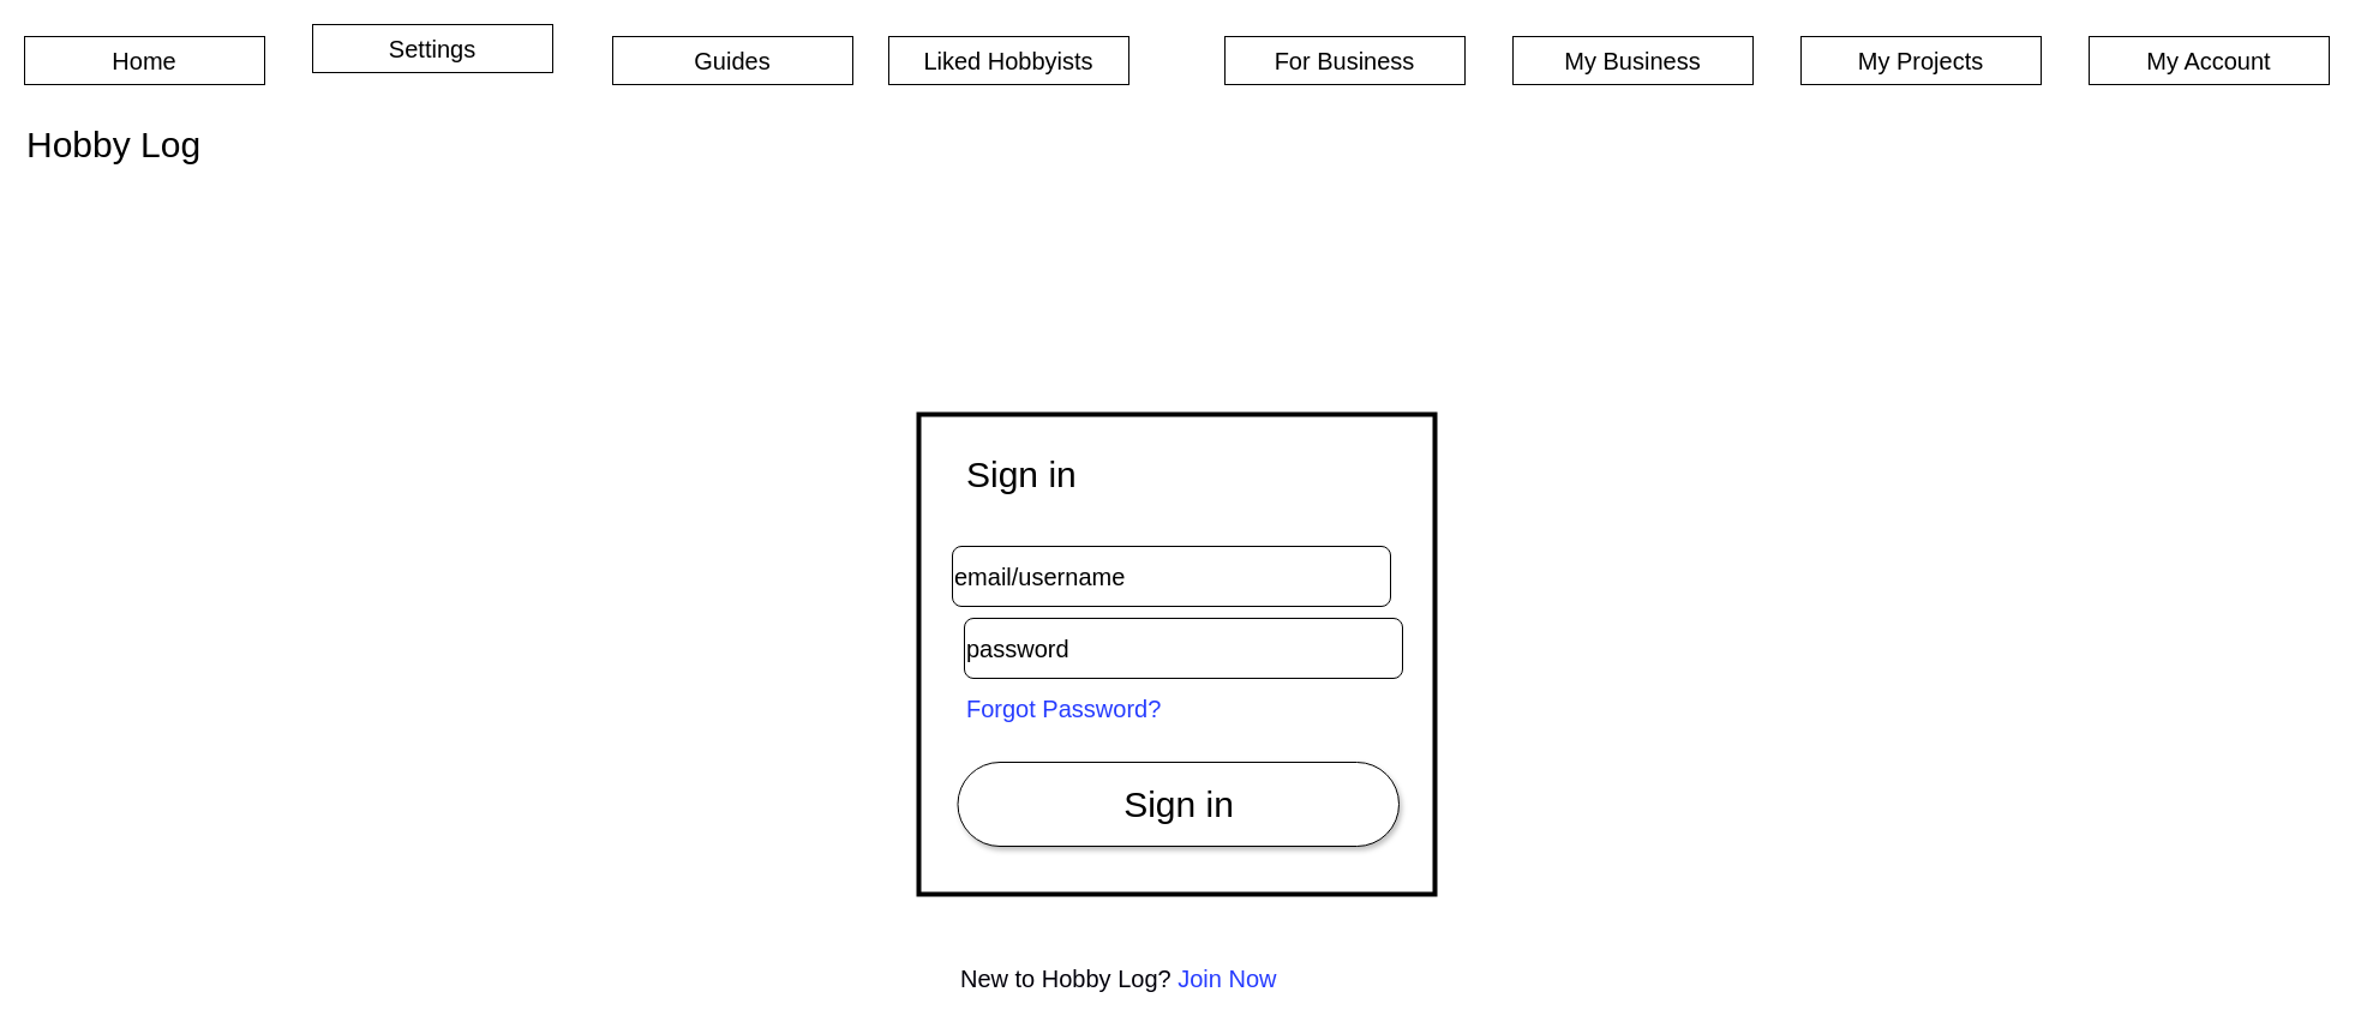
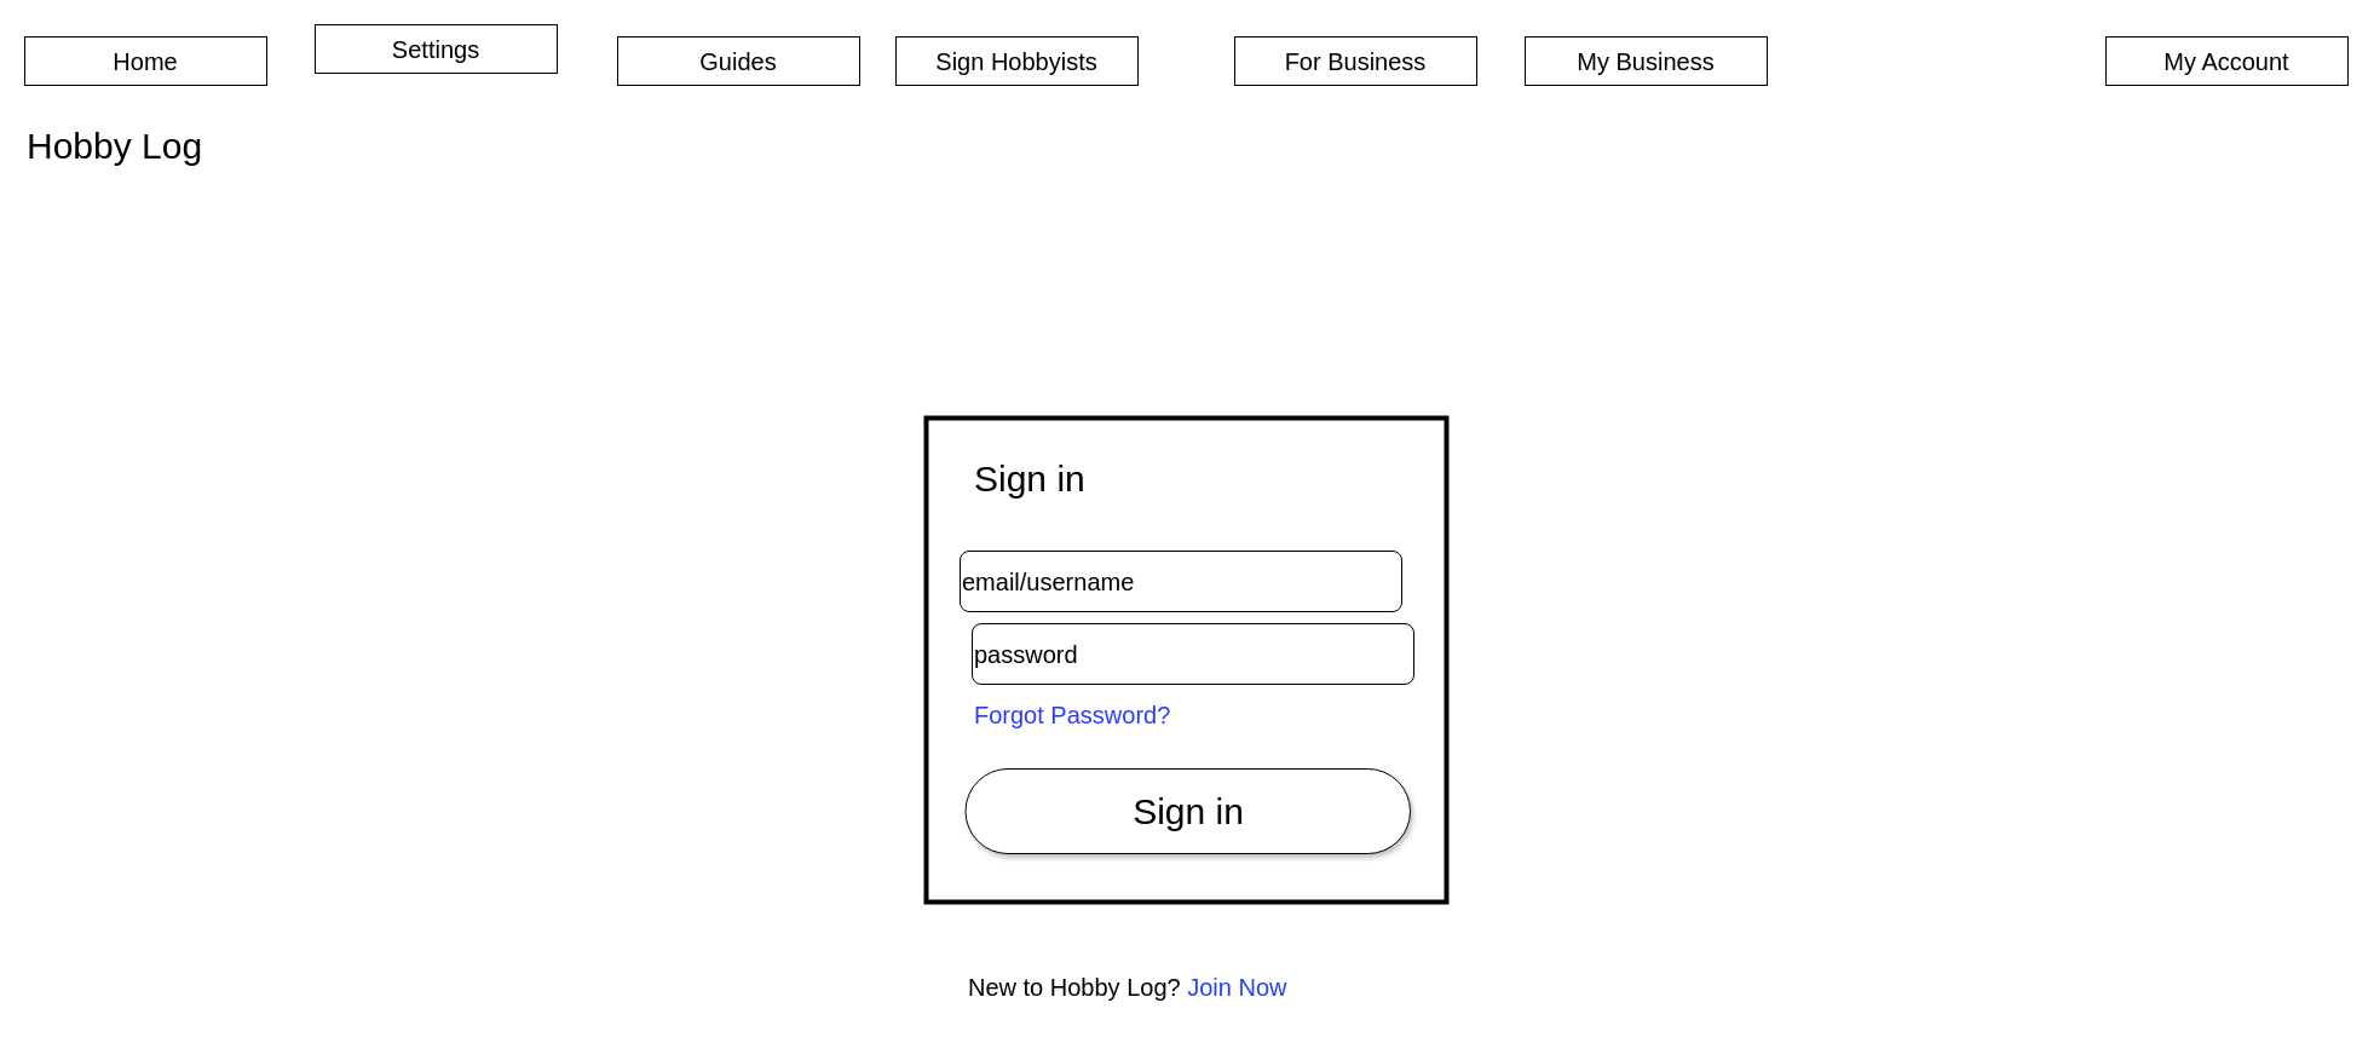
  <mxCell id="0" />
  <mxCell id="1" parent="0" />
  <mxCell id="2" value="" style="rounded=0;whiteSpace=wrap;html=1;fillColor=none;shadow=0;strokeWidth=4;" vertex="1" parent="1"><mxGeometry x="765" y="345" width="430" height="400" as="geometry" /></mxCell>
  <mxCell id="3" value="&lt;font style=&quot;font-size: 20px;&quot;&gt;Home&lt;/font&gt;" style="rounded=0;whiteSpace=wrap;html=1;" parent="1" vertex="1"><mxGeometry width="200" height="40" as="geometry" x="20" y="30" /></mxCell>
  <mxCell id="4" value="&lt;font style=&quot;font-size: 20px;&quot;&gt;My Account&lt;/font&gt;" style="rounded=0;whiteSpace=wrap;html=1;" parent="1" vertex="1"><mxGeometry x="1740" width="200" height="40" as="geometry" y="30" /></mxCell>
  <mxCell id="5" value="&lt;font style=&quot;font-size: 30px;&quot;&gt;Sign in&lt;/font&gt;" style="rounded=0;whiteSpace=wrap;html=1;strokeColor=none;align=left;fillColor=none;" parent="1" vertex="1"><mxGeometry x="803" y="355" width="270" height="80" as="geometry" /></mxCell>
- <mxCell id="6" value="&lt;font style=&quot;font-size: 20px;&quot;&gt;My Projects&lt;br&gt;&lt;/font&gt;" style="rounded=0;whiteSpace=wrap;html=1;" parent="1" vertex="1"><mxGeometry x="1500" width="200" height="40" as="geometry" y="30" /></mxCell>
  <mxCell id="7" value="&lt;font style=&quot;font-size: 20px;&quot;&gt;My Business&lt;/font&gt;" style="rounded=0;whiteSpace=wrap;html=1;" parent="1" vertex="1"><mxGeometry x="1260" width="200" height="40" as="geometry" y="30" /></mxCell>
  <mxCell id="8" value="&lt;span style=&quot;font-size: 20px;&quot;&gt;Guides&lt;/span&gt;" style="rounded=0;whiteSpace=wrap;html=1;" parent="1" vertex="1"><mxGeometry x="510" y="30" width="200" height="40" as="geometry" /></mxCell>
- <mxCell id="9" value="&lt;span style=&quot;font-size: 20px;&quot;&gt;Liked Hobbyists&lt;/span&gt;" style="rounded=0;whiteSpace=wrap;html=1;" parent="1" vertex="1"><mxGeometry x="740" width="200" height="40" as="geometry" y="30" /></mxCell>
+ <mxCell id="9" value="&lt;span style=&quot;font-size: 20px;&quot;&gt;Sign Hobbyists&lt;/span&gt;" style="rounded=0;whiteSpace=wrap;html=1;" parent="1" vertex="1"><mxGeometry x="740" width="200" height="40" as="geometry" y="30" /></mxCell>
  <mxCell id="10" value="&lt;span style=&quot;font-size: 20px;&quot;&gt;Settings&lt;/span&gt;" style="rounded=0;whiteSpace=wrap;html=1;" parent="1" vertex="1"><mxGeometry x="260" y="20" width="200" height="40" as="geometry" /></mxCell>
  <mxCell id="11" value="&lt;font style=&quot;font-size: 20px;&quot;&gt;For Business&lt;/font&gt;" style="rounded=0;whiteSpace=wrap;html=1;" parent="1" vertex="1"><mxGeometry x="1020" width="200" height="40" as="geometry" y="30" /></mxCell>
  <mxCell id="12" value="&lt;font style=&quot;font-size: 20px;&quot;&gt;email/username&lt;/font&gt;" style="rounded=1;whiteSpace=wrap;html=1;align=left;glass=0;shadow=0;" vertex="1" parent="1"><mxGeometry x="793" y="455" width="365" height="50" as="geometry" /></mxCell>
  <mxCell id="13" value="&lt;font style=&quot;font-size: 20px;&quot;&gt;password&lt;/font&gt;" style="rounded=1;whiteSpace=wrap;html=1;align=left;glass=0;shadow=0;" vertex="1" parent="1"><mxGeometry x="803" y="515" width="365" height="50" as="geometry" /></mxCell>
  <mxCell id="14" value="&lt;font color=&quot;#263cff&quot; style=&quot;font-size: 20px;&quot;&gt;Forgot Password?&lt;/font&gt;" style="rounded=1;whiteSpace=wrap;html=1;align=left;glass=0;shadow=0;fillColor=none;strokeColor=none;" vertex="1" parent="1"><mxGeometry x="803" y="565" width="365" height="50" as="geometry" /></mxCell>
  <mxCell id="15" value="&lt;font style=&quot;font-size: 30px;&quot;&gt;Sign in&lt;/font&gt;" style="rounded=1;whiteSpace=wrap;html=1;align=center;glass=0;shadow=1;perimeterSpacing=0;arcSize=50;" vertex="1" parent="1"><mxGeometry x="797.5" y="635" width="367.5" height="70" as="geometry" /></mxCell>
  <mxCell id="16" value="&lt;font color=&quot;#02000a&quot; style=&quot;font-size: 20px;&quot;&gt;New to Hobby Log? &lt;/font&gt;&lt;font color=&quot;#263cff&quot; style=&quot;font-size: 20px;&quot;&gt;Join Now&lt;/font&gt;" style="rounded=1;whiteSpace=wrap;html=1;align=left;glass=0;shadow=0;fillColor=none;strokeColor=none;" vertex="1" parent="1"><mxGeometry x="798" y="790" width="365" height="50" as="geometry" /></mxCell>
  <mxCell id="17" value="&lt;font style=&quot;font-size: 30px;&quot;&gt;Hobby Log&lt;/font&gt;" style="rounded=0;whiteSpace=wrap;html=1;strokeColor=none;align=left;" vertex="1" parent="1"><mxGeometry y="80" width="270" height="80" as="geometry" x="20" /></mxCell>
